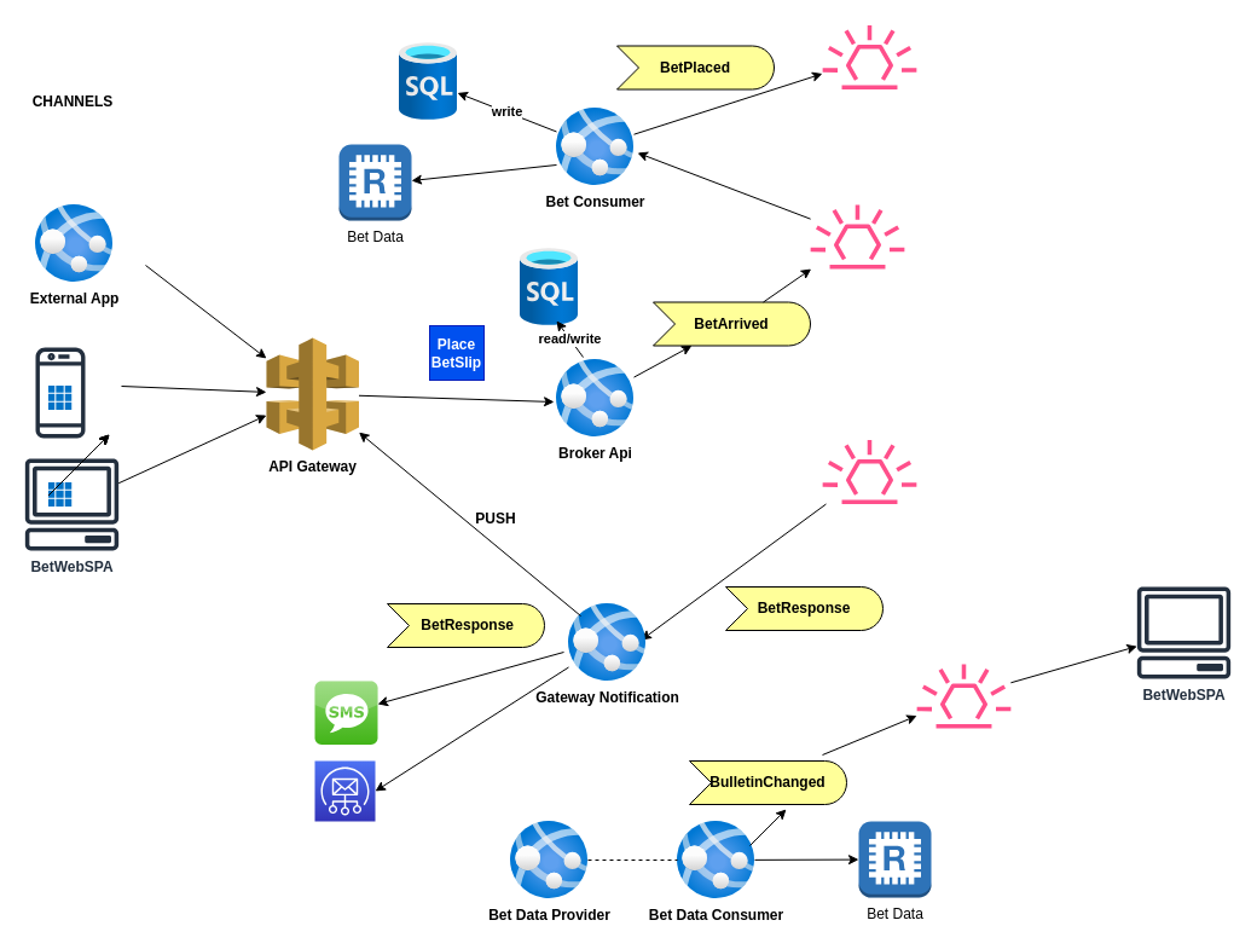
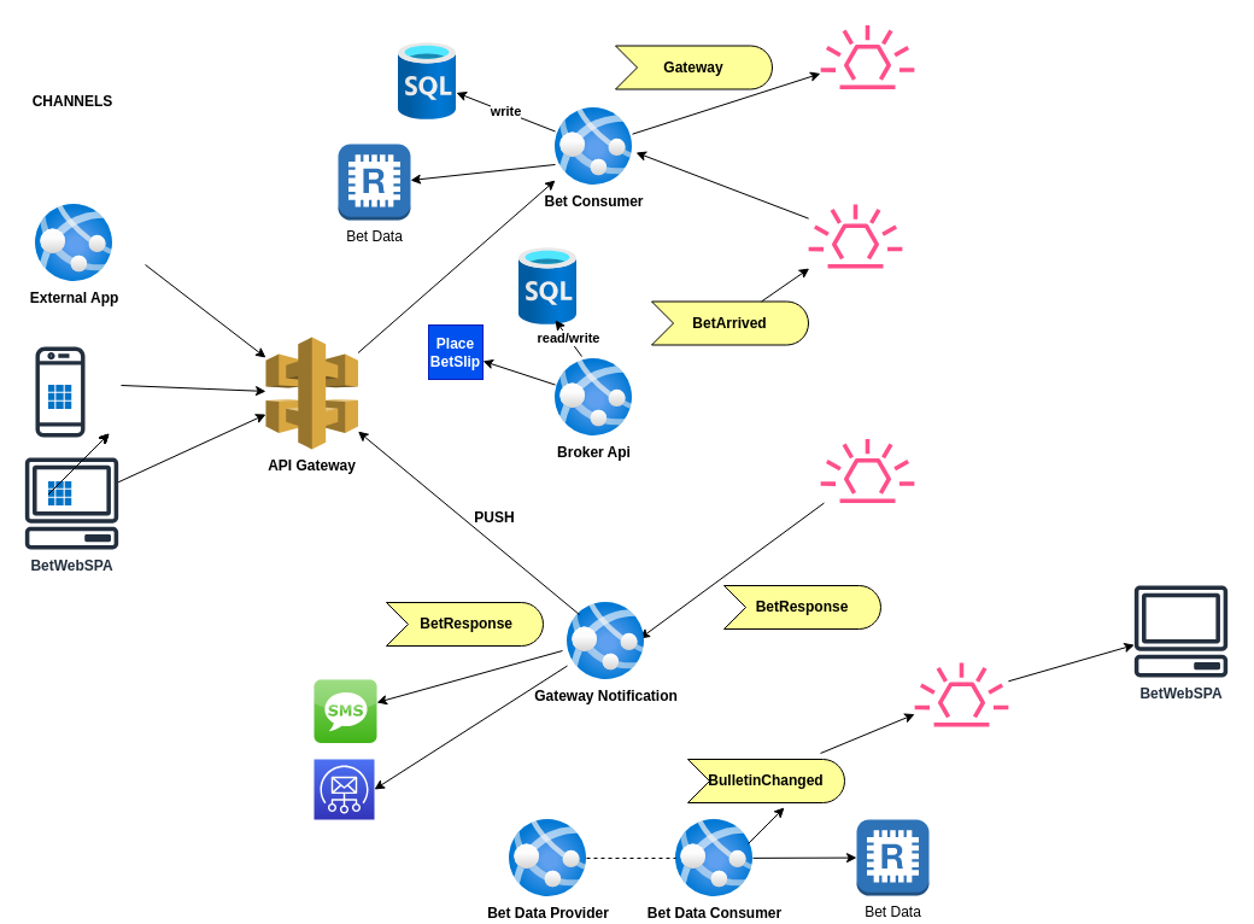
  <mxCell id="0" />
  <mxCell id="1" parent="0" />
  <mxCell id="2" value="" style="sketch=0;outlineConnect=0;fontColor=#232F3E;gradientColor=none;fillColor=#FF4F8B;strokeColor=none;dashed=0;verticalLabelPosition=bottom;verticalAlign=top;align=center;html=1;fontSize=12;fontStyle=1;aspect=fixed;pointerEvents=1;shape=mxgraph.aws4.eventbridge_default_event_bus_resource;" parent="1" vertex="1"><mxGeometry x="670" y="169" width="78" height="53" as="geometry" /></mxCell>
  <mxCell id="3" value="BetArrived" style="html=1;outlineConnect=0;whiteSpace=wrap;fillColor=#ffff99;shape=mxgraph.archimate3.event;fontStyle=1" parent="1" vertex="1"><mxGeometry x="540" y="249.5" width="130" height="36" as="geometry" /></mxCell>
  <mxCell id="4" value="Broker Api" style="aspect=fixed;html=1;points=[];align=center;image;fontSize=12;image=img/lib/azure2/compute/App_Services.svg;fontStyle=1" parent="1" vertex="1"><mxGeometry x="460" y="297" width="64" height="64" as="geometry" /></mxCell>
  <mxCell id="5" value="" style="sketch=0;aspect=fixed;html=1;points=[];align=center;image;fontSize=12;image=img/lib/mscae/Client_Apps.svg;fontStyle=1" parent="1" vertex="1"><mxGeometry x="39.5" y="319" width="20" height="20" as="geometry" /></mxCell>
  <mxCell id="6" value="" style="sketch=0;outlineConnect=0;fontColor=#232F3E;gradientColor=none;fillColor=#232F3E;strokeColor=none;dashed=0;verticalLabelPosition=bottom;verticalAlign=top;align=center;html=1;fontSize=12;fontStyle=1;aspect=fixed;pointerEvents=1;shape=mxgraph.aws4.mobile_client;" parent="1" vertex="1"><mxGeometry x="29" y="285.5" width="41" height="78" as="geometry" /></mxCell>
  <mxCell id="7" value="BetWebSPA" style="sketch=0;outlineConnect=0;fontColor=#232F3E;gradientColor=none;fillColor=#232F3E;strokeColor=none;dashed=0;verticalLabelPosition=bottom;verticalAlign=top;align=center;html=1;fontSize=12;fontStyle=1;aspect=fixed;pointerEvents=1;shape=mxgraph.aws4.client;" parent="1" vertex="1"><mxGeometry x="20" y="379" width="78" height="76" as="geometry" /></mxCell>
  <mxCell id="8" value="External App" style="aspect=fixed;html=1;points=[];align=center;image;fontSize=12;image=img/lib/azure2/compute/App_Services.svg;fontStyle=1" parent="1" vertex="1"><mxGeometry x="29" y="169" width="64" height="64" as="geometry" /></mxCell>
  <mxCell id="9" value="CHANNELS" style="text;html=1;strokeColor=none;fillColor=none;align=center;verticalAlign=middle;whiteSpace=wrap;rounded=0;fontStyle=1" parent="1" vertex="1"><mxGeometry x="20" y="69" width="80" height="30" as="geometry" /></mxCell>
  <mxCell id="10" value="" style="sketch=0;aspect=fixed;html=1;points=[];align=center;image;fontSize=12;image=img/lib/mscae/Client_Apps.svg;fontStyle=1" parent="1" vertex="1"><mxGeometry x="39.5" y="399" width="20" height="20" as="geometry" /></mxCell>
  <mxCell id="11" value="" style="endArrow=classic;html=1;fontStyle=1" parent="1" target="12" edge="1"><mxGeometry width="50" height="50" relative="1" as="geometry"><mxPoint x="120" y="219" as="sourcePoint" /><mxPoint x="230" y="289" as="targetPoint" /></mxGeometry></mxCell>
  <mxCell id="12" value="API Gateway" style="outlineConnect=0;dashed=0;verticalLabelPosition=bottom;verticalAlign=top;align=center;html=1;shape=mxgraph.aws3.api_gateway;fillColor=#D9A741;gradientColor=none;fontStyle=1" parent="1" vertex="1"><mxGeometry x="220" y="279" width="76.5" height="93" as="geometry" /></mxCell>
  <mxCell id="13" value="" style="endArrow=classic;html=1;fontStyle=1" parent="1" target="12" edge="1"><mxGeometry width="50" height="50" relative="1" as="geometry"><mxPoint x="100" y="319" as="sourcePoint" /><mxPoint x="210" y="329" as="targetPoint" /></mxGeometry></mxCell>
  <mxCell id="14" value="" style="endArrow=classic;html=1;fontStyle=1" parent="1" source="7" target="12" edge="1"><mxGeometry width="50" height="50" relative="1" as="geometry"><mxPoint x="340" y="409" as="sourcePoint" /><mxPoint x="250" y="329" as="targetPoint" /></mxGeometry></mxCell>
- <mxCell id="15" value="" style="endArrow=classic;html=1;entryX=-0.031;entryY=0.547;entryDx=0;entryDy=0;entryPerimeter=0;fontStyle=1" parent="1" source="12" target="4" edge="1"><mxGeometry width="50" height="50" relative="1" as="geometry"><mxPoint x="340" y="409" as="sourcePoint" /><mxPoint x="390" y="359" as="targetPoint" /></mxGeometry></mxCell>
- <mxCell id="16" value="" style="endArrow=classic;html=1;fontStyle=1" parent="1" source="4" target="3" edge="1"><mxGeometry width="50" height="50" relative="1" as="geometry"><mxPoint x="340" y="409" as="sourcePoint" /><mxPoint x="390" y="359" as="targetPoint" /></mxGeometry></mxCell>
+ <mxCell id="15" value="" style="endArrow=classic;html=1;fontStyle=1;" parent="1" source="12" target="18" edge="1"><mxGeometry width="50" height="50" relative="1" as="geometry"><mxPoint x="340" y="409" as="sourcePoint" /><mxPoint x="390" y="359" as="targetPoint" /></mxGeometry></mxCell>
+ <mxCell id="16" value="" style="endArrow=classic;html=1;fontStyle=1;" parent="1" source="4" target="36" edge="1"><mxGeometry width="50" height="50" relative="1" as="geometry"><mxPoint x="340" y="409" as="sourcePoint" /><mxPoint x="390" y="359" as="targetPoint" /></mxGeometry></mxCell>
  <mxCell id="17" value="" style="endArrow=classic;html=1;fontStyle=1" parent="1" source="3" target="2" edge="1"><mxGeometry width="50" height="50" relative="1" as="geometry"><mxPoint x="340" y="409" as="sourcePoint" /><mxPoint x="390" y="359" as="targetPoint" /></mxGeometry></mxCell>
  <mxCell id="18" value="Bet Consumer" style="aspect=fixed;html=1;points=[];align=center;image;fontSize=12;image=img/lib/azure2/compute/App_Services.svg;fontStyle=1" parent="1" vertex="1"><mxGeometry x="460" y="89" width="64" height="64" as="geometry" /></mxCell>
  <mxCell id="19" value="" style="endArrow=classic;html=1;entryX=1.047;entryY=0.578;entryDx=0;entryDy=0;entryPerimeter=0;fontStyle=1" parent="1" source="2" target="18" edge="1"><mxGeometry width="50" height="50" relative="1" as="geometry"><mxPoint x="340" y="409" as="sourcePoint" /><mxPoint x="390" y="359" as="targetPoint" /></mxGeometry></mxCell>
  <mxCell id="20" value="" style="sketch=0;outlineConnect=0;fontColor=#232F3E;gradientColor=none;fillColor=#FF4F8B;strokeColor=none;dashed=0;verticalLabelPosition=bottom;verticalAlign=top;align=center;html=1;fontSize=12;fontStyle=1;aspect=fixed;pointerEvents=1;shape=mxgraph.aws4.eventbridge_default_event_bus_resource;" parent="1" vertex="1"><mxGeometry x="680" y="20.5" width="78" height="53" as="geometry" /></mxCell>
  <mxCell id="21" value="" style="endArrow=classic;html=1;entryX=-0.002;entryY=0.755;entryDx=0;entryDy=0;entryPerimeter=0;fontStyle=1" parent="1" source="18" target="20" edge="1"><mxGeometry width="50" height="50" relative="1" as="geometry"><mxPoint x="340" y="409" as="sourcePoint" /><mxPoint x="390" y="359" as="targetPoint" /></mxGeometry></mxCell>
- <mxCell id="22" value="BetPlaced" style="html=1;outlineConnect=0;whiteSpace=wrap;fillColor=#ffff99;shape=mxgraph.archimate3.event;fontStyle=1" parent="1" vertex="1"><mxGeometry x="510" y="37.5" width="130" height="36" as="geometry" /></mxCell>
+ <mxCell id="22" value="Gateway" style="html=1;outlineConnect=0;whiteSpace=wrap;fillColor=#ffff99;shape=mxgraph.archimate3.event;fontStyle=1" parent="1" vertex="1"><mxGeometry x="510" y="37.5" width="130" height="36" as="geometry" /></mxCell>
  <mxCell id="23" value="" style="sketch=0;outlineConnect=0;fontColor=#232F3E;gradientColor=none;fillColor=#FF4F8B;strokeColor=none;dashed=0;verticalLabelPosition=bottom;verticalAlign=top;align=center;html=1;fontSize=12;fontStyle=1;aspect=fixed;pointerEvents=1;shape=mxgraph.aws4.eventbridge_default_event_bus_resource;" parent="1" vertex="1"><mxGeometry x="680" y="363.5" width="78" height="53" as="geometry" /></mxCell>
  <mxCell id="24" value="" style="endArrow=classic;html=1;entryX=0.938;entryY=0.469;entryDx=0;entryDy=0;entryPerimeter=0;fontStyle=1" parent="1" source="23" target="26" edge="1"><mxGeometry width="50" height="50" relative="1" as="geometry"><mxPoint x="340" y="409" as="sourcePoint" /><mxPoint x="390" y="359" as="targetPoint" /></mxGeometry></mxCell>
  <mxCell id="25" value="BetResponse" style="html=1;outlineConnect=0;whiteSpace=wrap;fillColor=#ffff99;shape=mxgraph.archimate3.event;fontStyle=1" parent="1" vertex="1"><mxGeometry x="600" y="485" width="130" height="36" as="geometry" /></mxCell>
  <mxCell id="26" value="Gateway Notification&lt;br&gt;" style="aspect=fixed;html=1;points=[];align=center;image;fontSize=12;image=img/lib/azure2/compute/App_Services.svg;fontStyle=1" parent="1" vertex="1"><mxGeometry x="470" y="499" width="64" height="64" as="geometry" /></mxCell>
  <mxCell id="27" value="" style="endArrow=classic;html=1;fontStyle=1" parent="1" target="12" edge="1"><mxGeometry width="50" height="50" relative="1" as="geometry"><mxPoint x="480" y="509" as="sourcePoint" /><mxPoint x="390" y="359" as="targetPoint" /></mxGeometry></mxCell>
  <mxCell id="28" value="&amp;nbsp;BetResponse" style="html=1;outlineConnect=0;whiteSpace=wrap;fillColor=#ffff99;shape=mxgraph.archimate3.event;fontStyle=1" parent="1" vertex="1"><mxGeometry x="320" y="499" width="130" height="36" as="geometry" /></mxCell>
  <mxCell id="29" value="PUSH" style="text;html=1;strokeColor=none;fillColor=none;align=center;verticalAlign=middle;whiteSpace=wrap;rounded=0;fontStyle=1" parent="1" vertex="1"><mxGeometry x="390" y="419" width="40" height="20" as="geometry" /></mxCell>
  <mxCell id="30" value="" style="sketch=0;points=[[0,0,0],[0.25,0,0],[0.5,0,0],[0.75,0,0],[1,0,0],[0,1,0],[0.25,1,0],[0.5,1,0],[0.75,1,0],[1,1,0],[0,0.25,0],[0,0.5,0],[0,0.75,0],[1,0.25,0],[1,0.5,0],[1,0.75,0]];outlineConnect=0;fontColor=#232F3E;gradientColor=#4D72F3;gradientDirection=north;fillColor=#3334B9;strokeColor=#ffffff;dashed=0;verticalLabelPosition=bottom;verticalAlign=top;align=center;html=1;fontSize=12;fontStyle=1;aspect=fixed;shape=mxgraph.aws4.resourceIcon;resIcon=mxgraph.aws4.simple_email_service;" parent="1" vertex="1"><mxGeometry x="260" y="629" width="50" height="50" as="geometry" /></mxCell>
  <mxCell id="31" value="" style="dashed=0;outlineConnect=0;html=1;align=center;labelPosition=center;verticalLabelPosition=bottom;verticalAlign=top;shape=mxgraph.webicons.sms;fillColor=#86D466;gradientColor=#42B418;fontStyle=1" parent="1" vertex="1"><mxGeometry x="260" y="563" width="52" height="52.4" as="geometry" /></mxCell>
  <mxCell id="32" value="" style="endArrow=classic;html=1;fontStyle=1" parent="1" target="31" edge="1"><mxGeometry width="50" height="50" relative="1" as="geometry"><mxPoint x="466" y="539" as="sourcePoint" /><mxPoint x="320" y="609" as="targetPoint" /></mxGeometry></mxCell>
  <mxCell id="33" value="" style="endArrow=classic;html=1;entryX=1;entryY=0.5;entryDx=0;entryDy=0;entryPerimeter=0;fontStyle=1" parent="1" source="26" target="30" edge="1"><mxGeometry width="50" height="50" relative="1" as="geometry"><mxPoint x="340" y="409" as="sourcePoint" /><mxPoint x="390" y="359" as="targetPoint" /></mxGeometry></mxCell>
  <mxCell id="34" value="" style="aspect=fixed;html=1;points=[];align=center;image;fontSize=12;image=img/lib/azure2/databases/SQL_Database.svg;fontStyle=1" parent="1" vertex="1"><mxGeometry x="330" y="35" width="48" height="64" as="geometry" /></mxCell>
  <mxCell id="35" value="write" style="endArrow=classic;html=1;fontStyle=1" parent="1" source="18" target="34" edge="1"><mxGeometry width="50" height="50" relative="1" as="geometry"><mxPoint x="340" y="409" as="sourcePoint" /><mxPoint x="390" y="359" as="targetPoint" /></mxGeometry></mxCell>
  <mxCell id="36" value="Place BetSlip" style="whiteSpace=wrap;html=1;aspect=fixed;fillColor=#0050ef;strokeColor=#001DBC;fontColor=#ffffff;fontStyle=1" parent="1" vertex="1"><mxGeometry x="355" y="269" width="45" height="45" as="geometry" /></mxCell>
  <mxCell id="37" value="Bet Data Provider" style="aspect=fixed;html=1;points=[];align=center;image;fontSize=12;image=img/lib/azure2/compute/App_Services.svg;fontStyle=1" parent="1" vertex="1"><mxGeometry x="422" y="679" width="64" height="64" as="geometry" /></mxCell>
  <mxCell id="38" value="" style="endArrow=classic;html=1;" parent="1" edge="1"><mxGeometry width="50" height="50" relative="1" as="geometry"><mxPoint x="40" y="409" as="sourcePoint" /><mxPoint x="90" y="359" as="targetPoint" /></mxGeometry></mxCell>
  <mxCell id="39" value="" style="endArrow=classic;html=1;" parent="1" edge="1"><mxGeometry width="50" height="50" relative="1" as="geometry"><mxPoint x="40" y="409" as="sourcePoint" /><mxPoint x="90" y="359" as="targetPoint" /></mxGeometry></mxCell>
  <mxCell id="40" value="" style="endArrow=classic;html=1;" parent="1" edge="1"><mxGeometry width="50" height="50" relative="1" as="geometry"><mxPoint x="40" y="409" as="sourcePoint" /><mxPoint x="90" y="359" as="targetPoint" /></mxGeometry></mxCell>
  <mxCell id="41" value="" style="endArrow=classic;html=1;" parent="1" edge="1"><mxGeometry width="50" height="50" relative="1" as="geometry"><mxPoint x="40" y="409" as="sourcePoint" /><mxPoint x="90" y="359" as="targetPoint" /></mxGeometry></mxCell>
  <mxCell id="42" value="" style="endArrow=classic;html=1;" parent="1" edge="1"><mxGeometry width="50" height="50" relative="1" as="geometry"><mxPoint x="40" y="409" as="sourcePoint" /><mxPoint x="90" y="359" as="targetPoint" /></mxGeometry></mxCell>
  <mxCell id="43" value="" style="endArrow=classic;html=1;fontStyle=1;exitX=0;exitY=0.734;exitDx=0;exitDy=0;exitPerimeter=0;" parent="1" source="18" edge="1"><mxGeometry width="50" height="50" relative="1" as="geometry"><mxPoint x="435.123" y="190.656" as="sourcePoint" /><mxPoint x="340" y="149" as="targetPoint" /></mxGeometry></mxCell>
  <mxCell id="44" value="Bet Data" style="outlineConnect=0;dashed=0;verticalLabelPosition=bottom;verticalAlign=top;align=center;html=1;shape=mxgraph.aws3.redis;fillColor=#2E73B8;gradientColor=none;" parent="1" vertex="1"><mxGeometry x="280" y="119" width="60" height="63" as="geometry" /></mxCell>
  <mxCell id="45" value="" style="aspect=fixed;html=1;points=[];align=center;image;fontSize=12;image=img/lib/azure2/databases/SQL_Database.svg;fontStyle=1" parent="1" vertex="1"><mxGeometry x="430" y="205" width="48" height="64" as="geometry" /></mxCell>
  <mxCell id="46" value="read/write" style="endArrow=classic;html=1;fontStyle=1;exitX=0.344;exitY=-0.031;exitDx=0;exitDy=0;exitPerimeter=0;" parent="1" source="4" edge="1"><mxGeometry width="50" height="50" relative="1" as="geometry"><mxPoint x="500" y="297" as="sourcePoint" /><mxPoint x="460" y="264.911" as="targetPoint" /></mxGeometry></mxCell>
  <mxCell id="47" value="Bet Data" style="outlineConnect=0;dashed=0;verticalLabelPosition=bottom;verticalAlign=top;align=center;html=1;shape=mxgraph.aws3.redis;fillColor=#2E73B8;gradientColor=none;" parent="1" vertex="1"><mxGeometry x="710" y="679" width="60" height="63" as="geometry" /></mxCell>
  <mxCell id="48" value="" style="endArrow=classic;html=1;" parent="1" source="49" target="47" edge="1"><mxGeometry width="50" height="50" relative="1" as="geometry"><mxPoint x="430" y="679" as="sourcePoint" /><mxPoint x="480" y="629" as="targetPoint" /></mxGeometry></mxCell>
  <mxCell id="49" value="Bet Data Consumer" style="aspect=fixed;html=1;points=[];align=center;image;fontSize=12;image=img/lib/azure2/compute/App_Services.svg;fontStyle=1" parent="1" vertex="1"><mxGeometry x="560" y="679" width="64" height="64" as="geometry" /></mxCell>
  <mxCell id="50" value="" style="endArrow=none;html=1;dashed=1;" parent="1" source="37" target="49" edge="1"><mxGeometry width="50" height="50" relative="1" as="geometry"><mxPoint x="486" y="710.614" as="sourcePoint" /><mxPoint x="620" y="709" as="targetPoint" /></mxGeometry></mxCell>
  <mxCell id="51" value="BulletinChanged" style="html=1;outlineConnect=0;whiteSpace=wrap;fillColor=#ffff99;shape=mxgraph.archimate3.event;fontStyle=1" parent="1" vertex="1"><mxGeometry x="570" y="629" width="130" height="36" as="geometry" /></mxCell>
  <mxCell id="52" value="" style="endArrow=classic;html=1;" parent="1" edge="1"><mxGeometry width="50" height="50" relative="1" as="geometry"><mxPoint x="620" y="699" as="sourcePoint" /><mxPoint x="650" y="669" as="targetPoint" /></mxGeometry></mxCell>
  <mxCell id="53" value="" style="endArrow=classic;html=1;" parent="1" target="54" edge="1"><mxGeometry width="50" height="50" relative="1" as="geometry"><mxPoint x="680" y="624" as="sourcePoint" /><mxPoint x="730" y="574" as="targetPoint" /></mxGeometry></mxCell>
  <mxCell id="54" value="" style="sketch=0;outlineConnect=0;fontColor=#232F3E;gradientColor=none;fillColor=#FF4F8B;strokeColor=none;dashed=0;verticalLabelPosition=bottom;verticalAlign=top;align=center;html=1;fontSize=12;fontStyle=1;aspect=fixed;pointerEvents=1;shape=mxgraph.aws4.eventbridge_default_event_bus_resource;" parent="1" vertex="1"><mxGeometry x="758" y="549" width="78" height="53" as="geometry" /></mxCell>
  <mxCell id="55" value="" style="endArrow=classic;html=1;rounded=0;" parent="1" source="54" target="56" edge="1"><mxGeometry width="50" height="50" relative="1" as="geometry"><mxPoint x="798" y="528" as="sourcePoint" /><mxPoint x="848" y="478" as="targetPoint" /></mxGeometry></mxCell>
  <mxCell id="56" value="BetWebSPA" style="sketch=0;outlineConnect=0;fontColor=#232F3E;gradientColor=none;fillColor=#232F3E;strokeColor=none;dashed=0;verticalLabelPosition=bottom;verticalAlign=top;align=center;html=1;fontSize=12;fontStyle=1;aspect=fixed;pointerEvents=1;shape=mxgraph.aws4.client;" parent="1" vertex="1"><mxGeometry x="940" y="485" width="78" height="76" as="geometry" /></mxCell>
